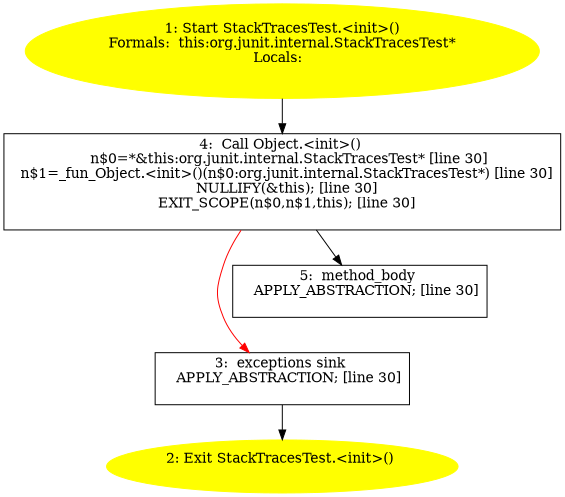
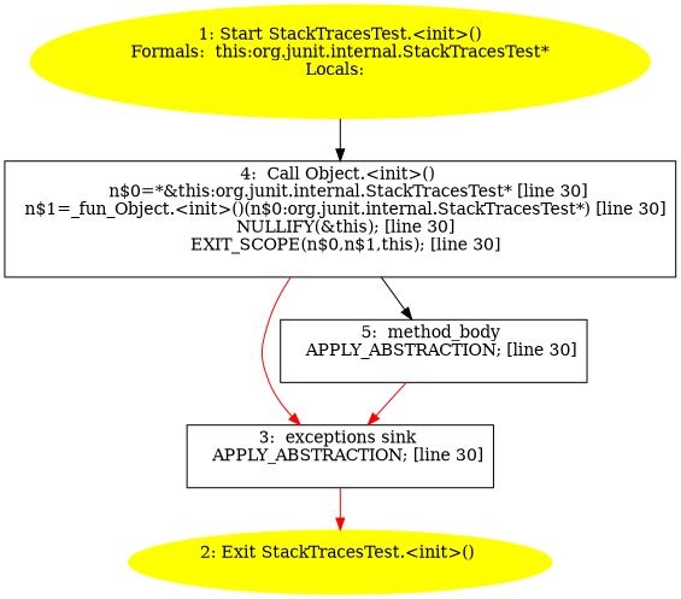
  digraph {
    node [shape=box]
    n1 [color=yellow label="1: Start StackTracesTest.<init>()\nFormals:  this:org.junit.internal.StackTracesTest*\nLocals:  \n  " style=filled shape=""]
    n2 [label="4:  Call Object.<init>() \n   n$0=*&this:org.junit.internal.StackTracesTest* [line 30]\n  n$1=_fun_Object.<init>()(n$0:org.junit.internal.StackTracesTest*) [line 30]\n  NULLIFY(&this); [line 30]\n  EXIT_SCOPE(n$0,n$1,this); [line 30]\n "]
    n3 [label="3:  exceptions sink \n   APPLY_ABSTRACTION; [line 30]\n "]
    n4 [label="5:  method_body \n   APPLY_ABSTRACTION; [line 30]\n "]
    n5 [color=yellow label="2: Exit StackTracesTest.<init>() \n  " style=filled shape=""]
    n1 -> n2
    n2 -> n3 [color=red]
    n2 -> n4
-   n3 -> n5
+   n3 -> n5 [color=red]
+   n4 -> n3 [color=red]
  }
